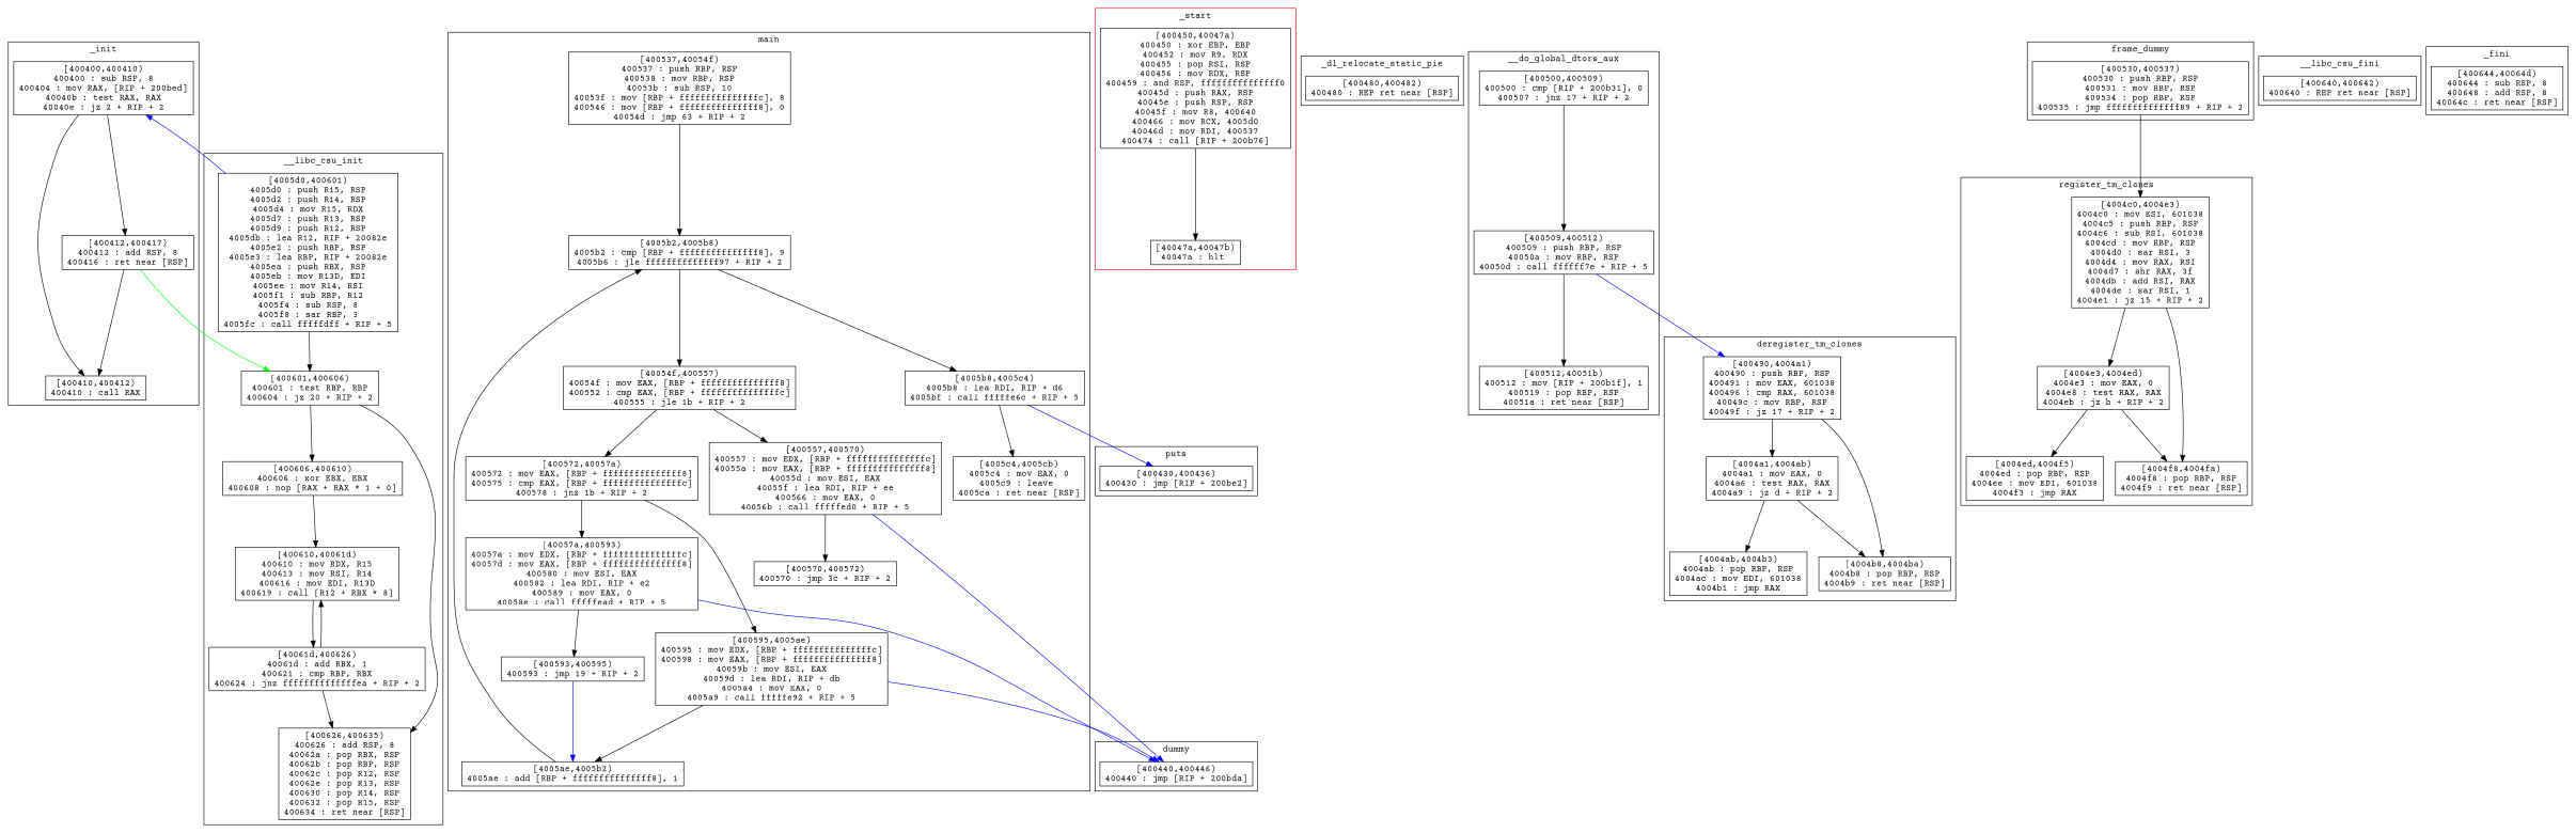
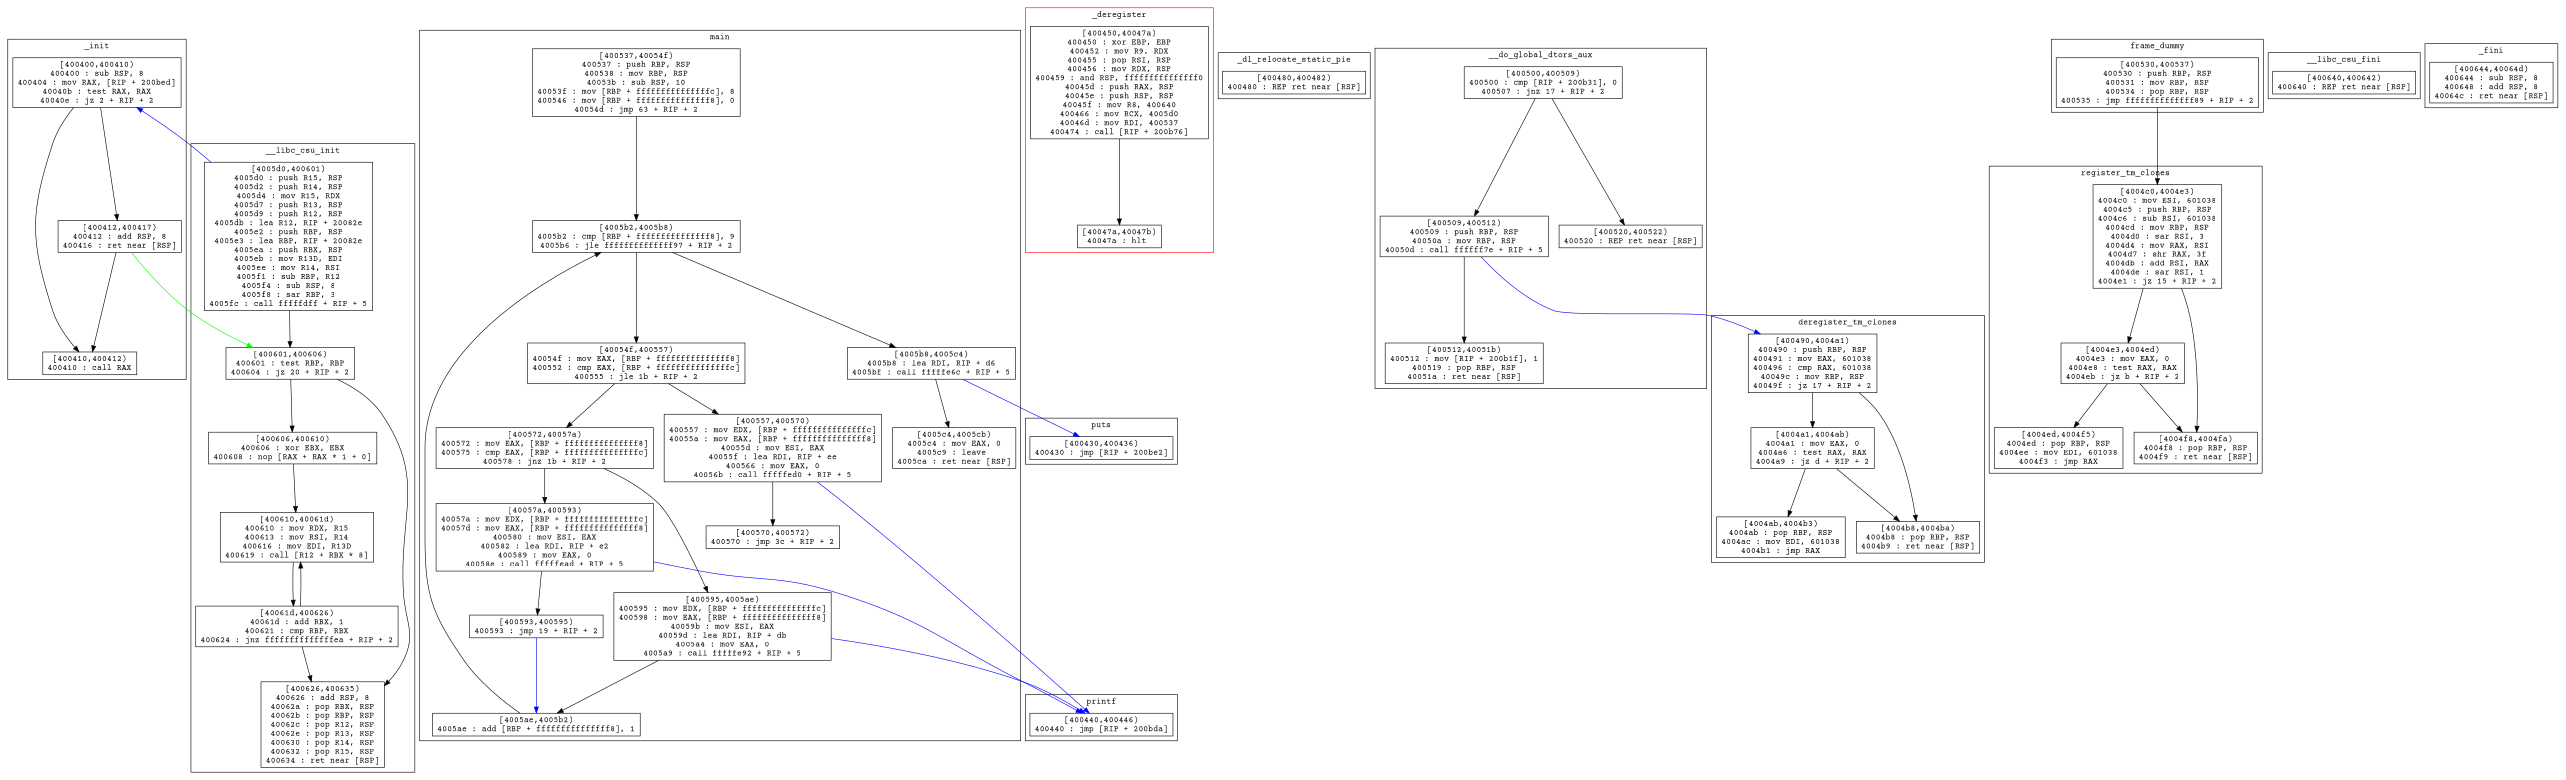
  digraph {
    fontname="Courier Prime"
    node [fontname="Courier Prime" shape=box]
    edge [fontname="Courier Prime"]
    n1 [label="[400400,400410)\n400400 : sub RSP, 8\n400404 : mov RAX, [RIP + 200bed]\n40040b : test RAX, RAX\n40040e : jz 2 + RIP + 2"]
    n2 [label="[400410,400412)\n400410 : call RAX"]
    n3 [label="[400412,400417)\n400412 : add RSP, 8\n400416 : ret near [RSP]"]
    n4 [label="[400430,400436)\n400430 : jmp [RIP + 200be2]"]
    n5 [label="[400440,400446)\n400440 : jmp [RIP + 200bda]"]
    n6 [label="[400450,40047a)\n400450 : xor EBP, EBP\n400452 : mov R9, RDX\n400455 : pop RSI, RSP\n400456 : mov RDX, RSP\n400459 : and RSP, fffffffffffffff0\n40045d : push RAX, RSP\n40045e : push RSP, RSP\n40045f : mov R8, 400640\n400466 : mov RCX, 4005d0\n40046d : mov RDI, 400537\n400474 : call [RIP + 200b76]"]
    n7 [label="[40047a,40047b)\n40047a : hlt "]
    n8 [label="[400480,400482)\n400480 : REP ret near [RSP]"]
    n9 [label="[400490,4004a1)\n400490 : push RBP, RSP\n400491 : mov EAX, 601038\n400496 : cmp RAX, 601038\n40049c : mov RBP, RSP\n40049f : jz 17 + RIP + 2"]
    n10 [label="[4004a1,4004ab)\n4004a1 : mov EAX, 0\n4004a6 : test RAX, RAX\n4004a9 : jz d + RIP + 2"]
    n11 [label="[4004ab,4004b3)\n4004ab : pop RBP, RSP\n4004ac : mov EDI, 601038\n4004b1 : jmp RAX"]
    n12 [label="[4004b8,4004ba)\n4004b8 : pop RBP, RSP\n4004b9 : ret near [RSP]"]
    n13 [label="[4004c0,4004e3)\n4004c0 : mov ESI, 601038\n4004c5 : push RBP, RSP\n4004c6 : sub RSI, 601038\n4004cd : mov RBP, RSP\n4004d0 : sar RSI, 3\n4004d4 : mov RAX, RSI\n4004d7 : shr RAX, 3f\n4004db : add RSI, RAX\n4004de : sar RSI, 1\n4004e1 : jz 15 + RIP + 2"]
    n14 [label="[4004e3,4004ed)\n4004e3 : mov EAX, 0\n4004e8 : test RAX, RAX\n4004eb : jz b + RIP + 2"]
    n15 [label="[4004ed,4004f5)\n4004ed : pop RBP, RSP\n4004ee : mov EDI, 601038\n4004f3 : jmp RAX"]
    n16 [label="[4004f8,4004fa)\n4004f8 : pop RBP, RSP\n4004f9 : ret near [RSP]"]
    n17 [label="[400500,400509)\n400500 : cmp [RIP + 200b31], 0\n400507 : jnz 17 + RIP + 2"]
    n18 [label="[400509,400512)\n400509 : push RBP, RSP\n40050a : mov RBP, RSP\n40050d : call ffffff7e + RIP + 5"]
    n19 [label="[400512,40051b)\n400512 : mov [RIP + 200b1f], 1\n400519 : pop RBP, RSP\n40051a : ret near [RSP]"]
+   n20 [label="[400520,400522)\n400520 : REP ret near [RSP]"]
    n21 [label="[400530,400537)\n400530 : push RBP, RSP\n400531 : mov RBP, RSP\n400534 : pop RBP, RSP\n400535 : jmp ffffffffffffff89 + RIP + 2"]
    n22 [label="[400537,40054f)\n400537 : push RBP, RSP\n400538 : mov RBP, RSP\n40053b : sub RSP, 10\n40053f : mov [RBP + fffffffffffffffc], 8\n400546 : mov [RBP + fffffffffffffff8], 0\n40054d : jmp 63 + RIP + 2"]
    n23 [label="[40054f,400557)\n40054f : mov EAX, [RBP + fffffffffffffff8]\n400552 : cmp EAX, [RBP + fffffffffffffffc]\n400555 : jle 1b + RIP + 2"]
    n24 [label="[400557,400570)\n400557 : mov EDX, [RBP + fffffffffffffffc]\n40055a : mov EAX, [RBP + fffffffffffffff8]\n40055d : mov ESI, EAX\n40055f : lea RDI, RIP + ee\n400566 : mov EAX, 0\n40056b : call fffffed0 + RIP + 5"]
    n25 [label="[400570,400572)\n400570 : jmp 3c + RIP + 2"]
    n26 [label="[400572,40057a)\n400572 : mov EAX, [RBP + fffffffffffffff8]\n400575 : cmp EAX, [RBP + fffffffffffffffc]\n400578 : jnz 1b + RIP + 2"]
    n27 [label="[40057a,400593)\n40057a : mov EDX, [RBP + fffffffffffffffc]\n40057d : mov EAX, [RBP + fffffffffffffff8]\n400580 : mov ESI, EAX\n400582 : lea RDI, RIP + e2\n400589 : mov EAX, 0\n40058e : call fffffead + RIP + 5"]
    n28 [label="[400593,400595)\n400593 : jmp 19 + RIP + 2"]
    n29 [label="[400595,4005ae)\n400595 : mov EDX, [RBP + fffffffffffffffc]\n400598 : mov EAX, [RBP + fffffffffffffff8]\n40059b : mov ESI, EAX\n40059d : lea RDI, RIP + db\n4005a4 : mov EAX, 0\n4005a9 : call fffffe92 + RIP + 5"]
    n30 [label="[4005ae,4005b2)\n4005ae : add [RBP + fffffffffffffff8], 1"]
    n31 [label="[4005b2,4005b8)\n4005b2 : cmp [RBP + fffffffffffffff8], 9\n4005b6 : jle ffffffffffffff97 + RIP + 2"]
    n32 [label="[4005b8,4005c4)\n4005b8 : lea RDI, RIP + d6\n4005bf : call fffffe6c + RIP + 5"]
    n33 [label="[4005c4,4005cb)\n4005c4 : mov EAX, 0\n4005c9 : leave \n4005ca : ret near [RSP]"]
    n34 [label="[400601,400606)\n400601 : test RBP, RBP\n400604 : jz 20 + RIP + 2"]
    n35 [label="[4005d0,400601)\n4005d0 : push R15, RSP\n4005d2 : push R14, RSP\n4005d4 : mov R15, RDX\n4005d7 : push R13, RSP\n4005d9 : push R12, RSP\n4005db : lea R12, RIP + 20082e\n4005e2 : push RBP, RSP\n4005e3 : lea RBP, RIP + 20082e\n4005ea : push RBX, RSP\n4005eb : mov R13D, EDI\n4005ee : mov R14, RSI\n4005f1 : sub RBP, R12\n4005f4 : sub RSP, 8\n4005f8 : sar RBP, 3\n4005fc : call fffffdff + RIP + 5"]
    n36 [label="[400606,400610)\n400606 : xor EBX, EBX\n400608 : nop [RAX + RAX * 1 + 0]"]
    n37 [label="[400610,40061d)\n400610 : mov RDX, R15\n400613 : mov RSI, R14\n400616 : mov EDI, R13D\n400619 : call [R12 + RBX * 8]"]
    n38 [label="[40061d,400626)\n40061d : add RBX, 1\n400621 : cmp RBP, RBX\n400624 : jnz ffffffffffffffea + RIP + 2"]
    n39 [label="[400626,400635)\n400626 : add RSP, 8\n40062a : pop RBX, RSP\n40062b : pop RBP, RSP\n40062c : pop R12, RSP\n40062e : pop R13, RSP\n400630 : pop R14, RSP\n400632 : pop R15, RSP\n400634 : ret near [RSP]"]
    n40 [label="[400640,400642)\n400640 : REP ret near [RSP]"]
    n41 [label="[400644,40064d)\n400644 : sub RSP, 8\n400648 : add RSP, 8\n40064c : ret near [RSP]"]
    subgraph cluster_1 {
      color=black
      label=_init
      shape=box
      n1
      n2
      n3
    }
    subgraph cluster_2 {
      color=black
      label=puts
      shape=box
      n4
    }
    subgraph cluster_3 {
      color=black
-     label=dummy
+     label=printf
      shape=box
      n5
    }
    subgraph cluster_4 {
      color=red
-     label=_start
+     label=_deregister
      shape=box
      n6
      n7
    }
    subgraph cluster_5 {
      color=black
      label=_dl_relocate_static_pie
      shape=box
      n8
    }
    subgraph cluster_6 {
      color=black
      label=deregister_tm_clones
      shape=box
      n9
      n10
      n11
      n12
    }
    subgraph cluster_7 {
      color=black
      label=register_tm_clones
      shape=box
      n13
      n14
      n15
      n16
    }
    subgraph cluster_8 {
      color=black
      label=__do_global_dtors_aux
      shape=box
      n17
      n18
      n19
+     n20
    }
    subgraph cluster_9 {
      color=black
      label=frame_dummy
      shape=box
      n21
    }
    subgraph cluster_10 {
      color=black
      label=main
      shape=box
      n22
      n23
      n24
      n25
      n26
      n27
      n28
      n29
      n30
      n31
      n32
      n33
    }
    subgraph cluster_11 {
      color=black
      label=__libc_csu_init
      shape=box
      n34
      n35
      n36
      n37
      n38
      n39
    }
    subgraph cluster_12 {
      color=black
      label=__libc_csu_fini
      shape=box
      n40
    }
    subgraph cluster_13 {
      color=black
      label=_fini
      shape=box
      n41
    }
    n1 -> n2
    n1 -> n3
    n3 -> n2
    n3 -> n34 [color=green]
    n6 -> n7
    n9 -> n10
    n9 -> n12
    n10 -> n11
    n10 -> n12
    n13 -> n14
    n13 -> n16
    n14 -> n15
    n14 -> n16
    n17 -> n18
+   n17 -> n20
    n18 -> n9 [color=blue]
    n18 -> n19
    n21 -> n13
    n22 -> n31
    n23 -> n24
    n23 -> n26
    n24 -> n5 [color=blue]
    n24 -> n25
    n26 -> n27
    n26 -> n29
    n27 -> n5 [color=blue]
    n27 -> n28
    n28 -> n30 [color=blue]
    n29 -> n5 [color=blue]
    n29 -> n30
    n30 -> n31
    n31 -> n23
    n31 -> n32
    n32 -> n4 [color=blue]
    n32 -> n33
    n34 -> n36
    n34 -> n39
    n35 -> n1 [color=blue]
    n35 -> n34
    n36 -> n37
    n37 -> n38
    n38 -> n37
    n38 -> n39
  }
